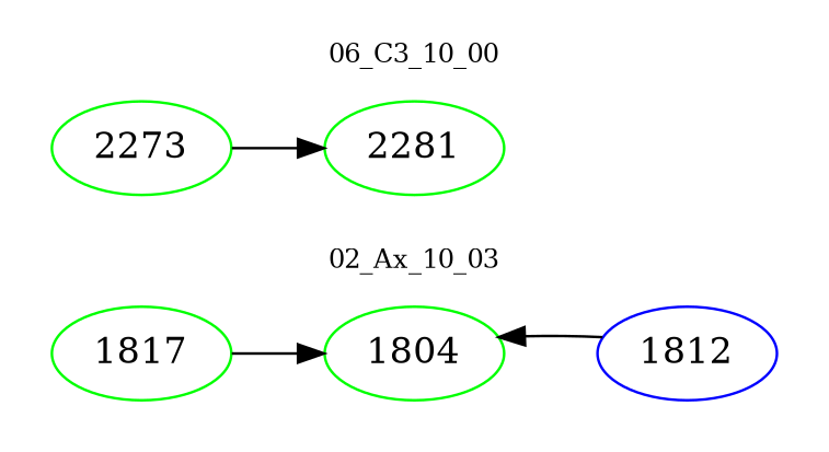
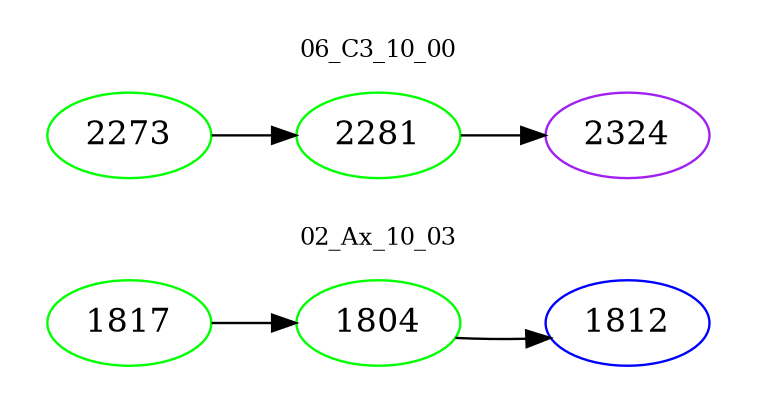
  digraph {
    fontname="DejaVu Serif"
    rankdir=LR
    node [color=green fontname="DejaVu Serif"]
    edge [color=black fontname="DejaVu Serif"]
    n1 [label=1817]
    n2 [label=1804]
    n3 [color=blue label=1812]
    n4 [label=2273]
    n5 [label=2281]
+   n6 [color=purple label=2324]
    subgraph cluster_1 {
      color=white
      fontsize=10
      label="02_Ax_10_03"
      n1
      n2
      n3
    }
    subgraph cluster_2 {
      color=white
      fontsize=10
      label="06_C3_10_00"
      n4
      n5
+     n6
    }
    n1 -> n2
-   n3 -> n2
+   n2 -> n3
    n4 -> n5
+   n5 -> n6
  }
